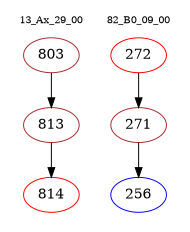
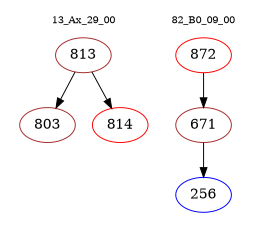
  digraph {
    node [color=brown]
    edge [color=black]
    n1 [label=803]
    n2 [label=813]
    n3 [color=red label=814]
-   n4 [color=red label=272]
-   n5 [label=271]
+   n4 [color=red label=872]
+   n5 [label=671]
    n6 [color=blue label=256]
    subgraph cluster_1 {
      color=white
      fontsize=10
      label="13_Ax_29_00"
      n1
      n2
      n3
    }
    subgraph cluster_2 {
      color=white
      fontsize=10
      label="82_B0_09_00"
      n4
      n5
      n6
    }
-   n1 -> n2
+   n2 -> n1
    n2 -> n3
    n4 -> n5
    n5 -> n6
  }
